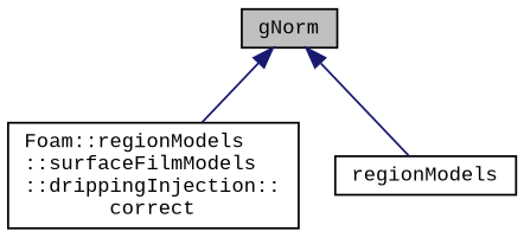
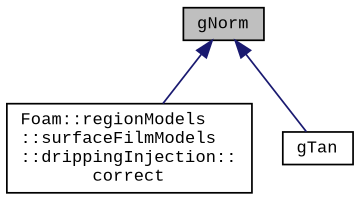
  digraph {
    rankdir=TB
    fontname="Liberation Mono"
    node [color=black fontname="Liberation Mono" fontsize=10 shape=record]
    edge [color=midnightblue dir=back fontname="Liberation Mono" fontsize=10 labelfontname=Helvetica labelfontsize=10 style=solid]
    n1 [fillcolor=grey75 fontcolor=black height=0.2 label=gNorm style=filled width=0.4]
    n2 [height=0.2 label="Foam::regionModels\l::surfaceFilmModels\l::drippingInjection::\lcorrect" width=0.4]
-   n3 [height=0.2 label=regionModels width=0.4]
+   n3 [height=0.2 label=gTan width=0.4]
    n1 -> n2
    n1 -> n3
  }
